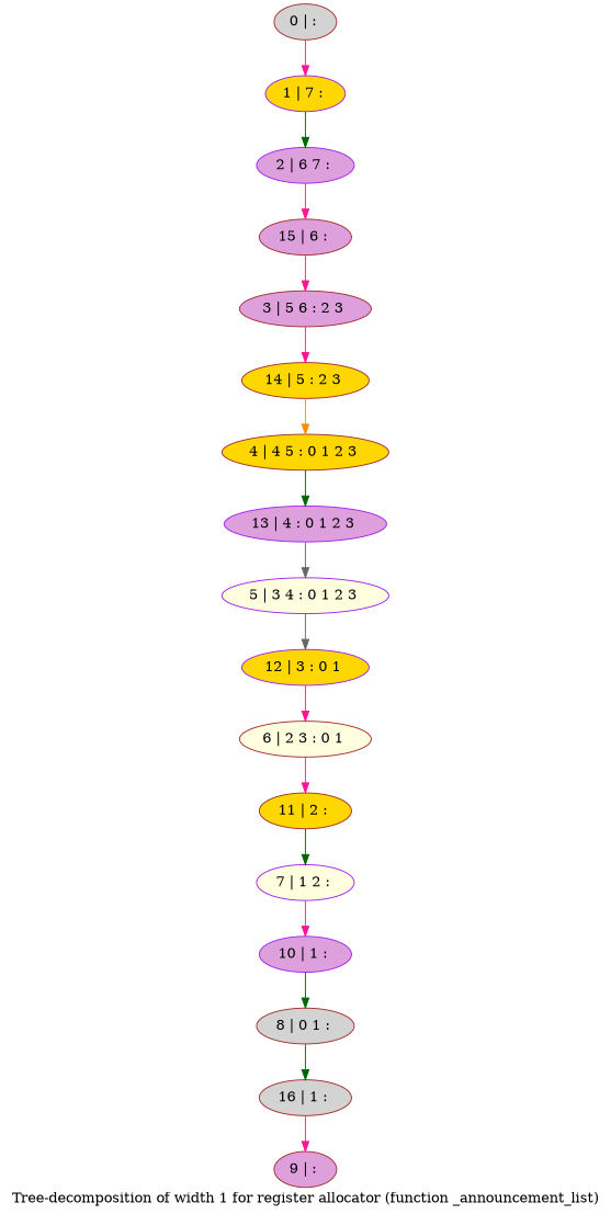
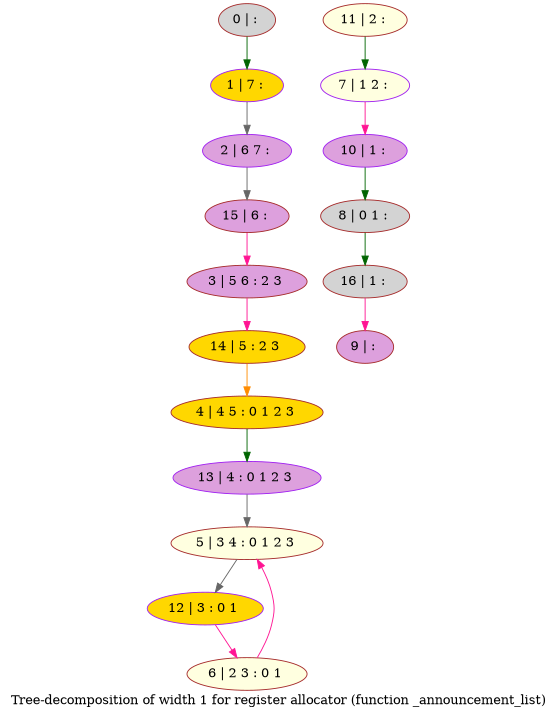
  digraph {
    label="Tree-decomposition of width 1 for register allocator (function _announcement_list)"
    node [color=brown fillcolor=plum style=filled]
    edge [color=deeppink]
    n1 [fillcolor=lightgrey label="0 | : "]
    n2 [color=purple fillcolor=gold label="1 | 7 : "]
    n3 [color=purple label="2 | 6 7 : "]
    n4 [label="15 | 6 : "]
    n5 [label="3 | 5 6 : 2 3 "]
    n6 [fillcolor=gold label="14 | 5 : 2 3 "]
    n7 [fillcolor=gold label="4 | 4 5 : 0 1 2 3 "]
    n8 [color=purple label="13 | 4 : 0 1 2 3 "]
-   n9 [color=purple fillcolor=lightyellow label="5 | 3 4 : 0 1 2 3 "]
+   n9 [fillcolor=lightyellow label="5 | 3 4 : 0 1 2 3 "]
    n10 [color=purple fillcolor=gold label="12 | 3 : 0 1 "]
    n11 [fillcolor=lightyellow label="6 | 2 3 : 0 1 "]
-   n12 [fillcolor=gold label="11 | 2 : "]
+   n12 [fillcolor=lightyellow label="11 | 2 : "]
    n13 [color=purple fillcolor=lightyellow label="7 | 1 2 : "]
    n14 [color=purple label="10 | 1 : "]
    n15 [fillcolor=lightgrey label="8 | 0 1 : "]
    n16 [fillcolor=lightgrey label="16 | 1 : "]
    n17 [label="9 | : "]
-   n1 -> n2
-   n2 -> n3 [color=darkgreen]
-   n3 -> n4
+   n1 -> n2 [color=darkgreen]
+   n2 -> n3 [color=gray40]
+   n3 -> n4 [color=gray40]
    n4 -> n5
    n5 -> n6
    n6 -> n7 [color=darkorange]
    n7 -> n8 [color=darkgreen]
    n8 -> n9 [color=gray40]
    n9 -> n10 [color=gray40]
    n10 -> n11
-   n11 -> n12
+   n11 -> n9
    n12 -> n13 [color=darkgreen]
    n13 -> n14
    n14 -> n15 [color=darkgreen]
    n15 -> n16 [color=darkgreen]
    n16 -> n17
  }
